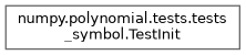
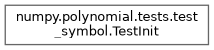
  digraph {
    rankdir=TB
-   n1 [color=grey40 fillcolor=white fontname=Helvetica fontsize=10 height=0.2 label="numpy.polynomial.tests.tests\l_symbol.TestInit" shape=box style=filled width=0.4]
+   n1 [color=grey40 fillcolor=white fontname=Helvetica fontsize=10 height=0.2 label="numpy.polynomial.tests.test\l_symbol.TestInit" shape=box style=filled width=0.4]
  }
